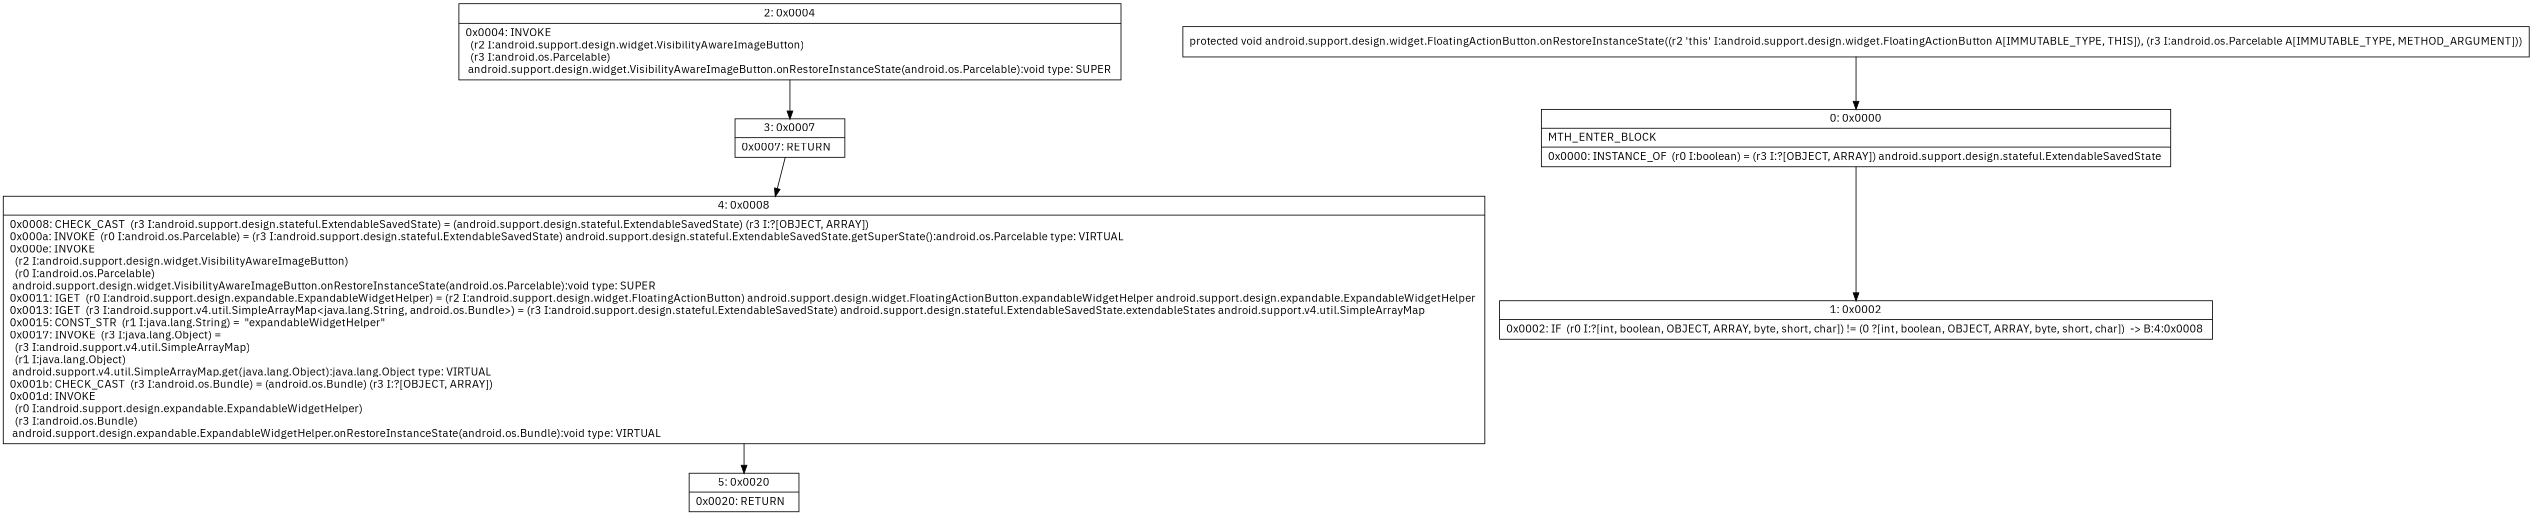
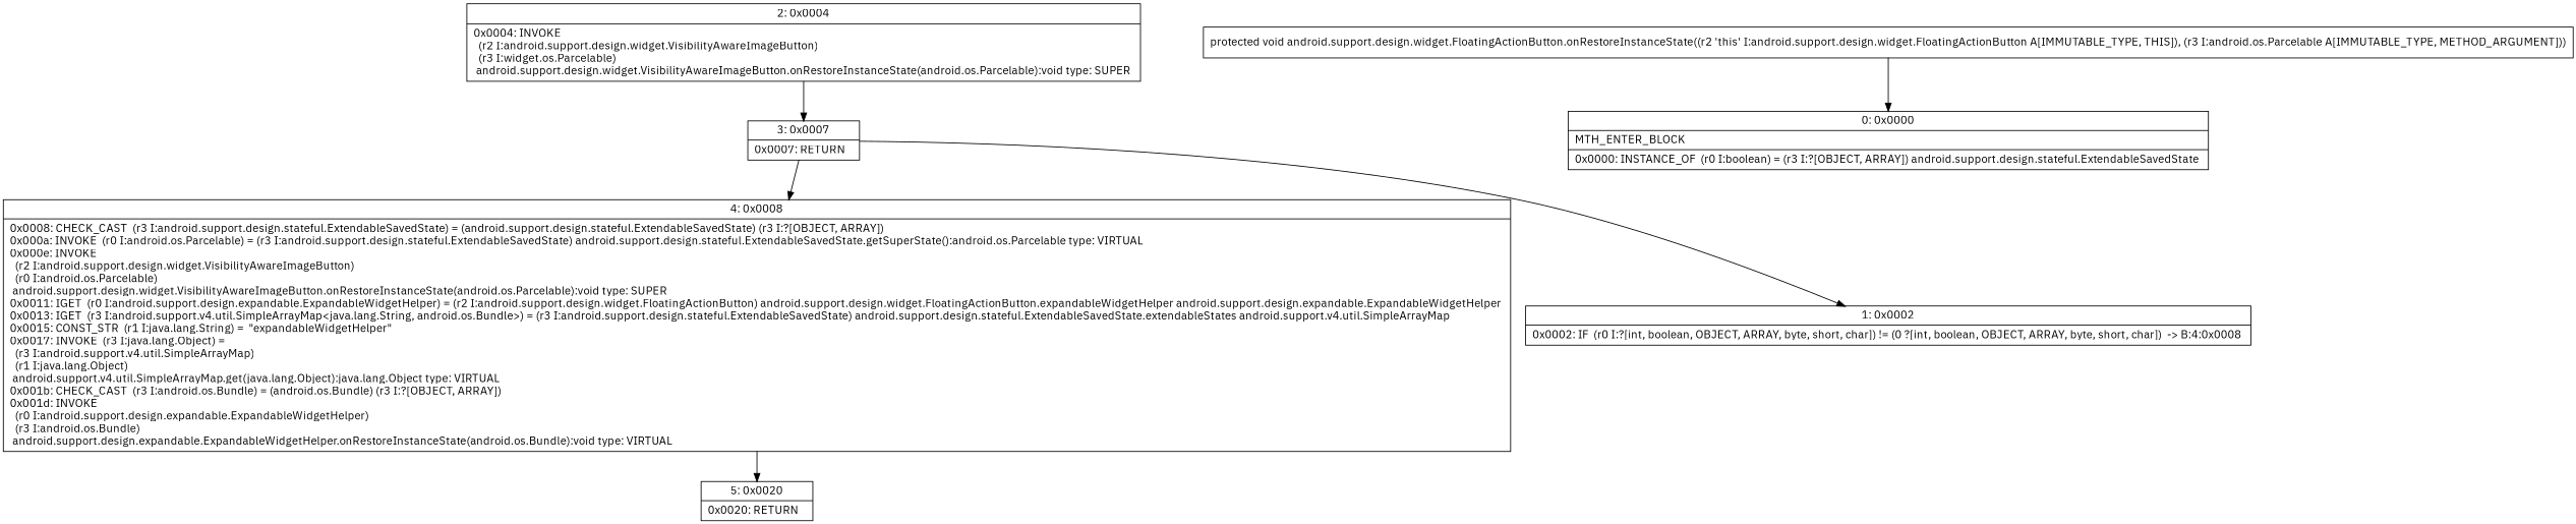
  digraph {
    fontname="IBM Plex Sans"
    node [fontname="IBM Plex Sans" shape=record]
    edge [fontname="IBM Plex Sans"]
    n1 [label="{0\:\ 0x0000|MTH_ENTER_BLOCK\l|0x0000: INSTANCE_OF  (r0 I:boolean) = (r3 I:?[OBJECT, ARRAY]) android.support.design.stateful.ExtendableSavedState \l}"]
    n2 [label="{1\:\ 0x0002|0x0002: IF  (r0 I:?[int, boolean, OBJECT, ARRAY, byte, short, char]) != (0 ?[int, boolean, OBJECT, ARRAY, byte, short, char])  \-\> B:4:0x0008 \l}"]
-   n3 [label="{2\:\ 0x0004|0x0004: INVOKE  \l  (r2 I:android.support.design.widget.VisibilityAwareImageButton)\l  (r3 I:android.os.Parcelable)\l android.support.design.widget.VisibilityAwareImageButton.onRestoreInstanceState(android.os.Parcelable):void type: SUPER \l}"]
+   n3 [label="{2\:\ 0x0004|0x0004: INVOKE  \l  (r2 I:android.support.design.widget.VisibilityAwareImageButton)\l  (r3 I:widget.os.Parcelable)\l android.support.design.widget.VisibilityAwareImageButton.onRestoreInstanceState(android.os.Parcelable):void type: SUPER \l}"]
    n4 [label="{3\:\ 0x0007|0x0007: RETURN   \l}"]
    n5 [label="{4\:\ 0x0008|0x0008: CHECK_CAST  (r3 I:android.support.design.stateful.ExtendableSavedState) = (android.support.design.stateful.ExtendableSavedState) (r3 I:?[OBJECT, ARRAY]) \l0x000a: INVOKE  (r0 I:android.os.Parcelable) = (r3 I:android.support.design.stateful.ExtendableSavedState) android.support.design.stateful.ExtendableSavedState.getSuperState():android.os.Parcelable type: VIRTUAL \l0x000e: INVOKE  \l  (r2 I:android.support.design.widget.VisibilityAwareImageButton)\l  (r0 I:android.os.Parcelable)\l android.support.design.widget.VisibilityAwareImageButton.onRestoreInstanceState(android.os.Parcelable):void type: SUPER \l0x0011: IGET  (r0 I:android.support.design.expandable.ExpandableWidgetHelper) = (r2 I:android.support.design.widget.FloatingActionButton) android.support.design.widget.FloatingActionButton.expandableWidgetHelper android.support.design.expandable.ExpandableWidgetHelper \l0x0013: IGET  (r3 I:android.support.v4.util.SimpleArrayMap\<java.lang.String, android.os.Bundle\>) = (r3 I:android.support.design.stateful.ExtendableSavedState) android.support.design.stateful.ExtendableSavedState.extendableStates android.support.v4.util.SimpleArrayMap \l0x0015: CONST_STR  (r1 I:java.lang.String) =  \"expandableWidgetHelper\" \l0x0017: INVOKE  (r3 I:java.lang.Object) = \l  (r3 I:android.support.v4.util.SimpleArrayMap)\l  (r1 I:java.lang.Object)\l android.support.v4.util.SimpleArrayMap.get(java.lang.Object):java.lang.Object type: VIRTUAL \l0x001b: CHECK_CAST  (r3 I:android.os.Bundle) = (android.os.Bundle) (r3 I:?[OBJECT, ARRAY]) \l0x001d: INVOKE  \l  (r0 I:android.support.design.expandable.ExpandableWidgetHelper)\l  (r3 I:android.os.Bundle)\l android.support.design.expandable.ExpandableWidgetHelper.onRestoreInstanceState(android.os.Bundle):void type: VIRTUAL \l}"]
    n6 [label="{5\:\ 0x0020|0x0020: RETURN   \l}"]
    n7 [label="{protected void android.support.design.widget.FloatingActionButton.onRestoreInstanceState((r2 'this' I:android.support.design.widget.FloatingActionButton A[IMMUTABLE_TYPE, THIS]), (r3 I:android.os.Parcelable A[IMMUTABLE_TYPE, METHOD_ARGUMENT])) }"]
-   n1 -> n2
+   n4 -> n2
    n3 -> n4
    n4 -> n5
    n5 -> n6
    n7 -> n1
  }
